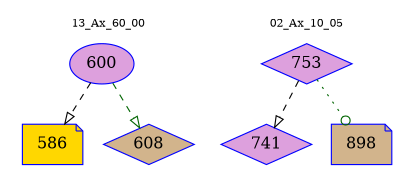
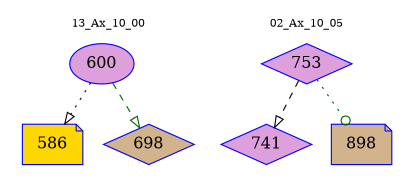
  digraph {
    node [color=blue fillcolor=plum shape=diamond style=filled]
    edge [arrowhead=onormal color=black style=dotted]
    n1 [label=600 shape=ellipse]
    n2 [fillcolor=gold label=586 shape=note]
-   n3 [fillcolor=tan label=608]
+   n3 [fillcolor=tan label=698]
    n4 [label=753]
    n5 [label=741]
    n6 [fillcolor=tan label=898 shape=note]
    subgraph cluster_1 {
      color=white
      fontsize=10
-     label="13_Ax_60_00"
+     label="13_Ax_10_00"
      n1
      n2
      n3
    }
    subgraph cluster_2 {
      color=white
      fontsize=10
      label="02_Ax_10_05"
      n4
      n5
      n6
    }
-   n1 -> n2 [style=dashed]
+   n1 -> n2
    n1 -> n3 [color=darkgreen style=dashed]
    n4 -> n5 [style=dashed]
    n4 -> n6 [arrowhead=odot color=darkgreen]
  }
